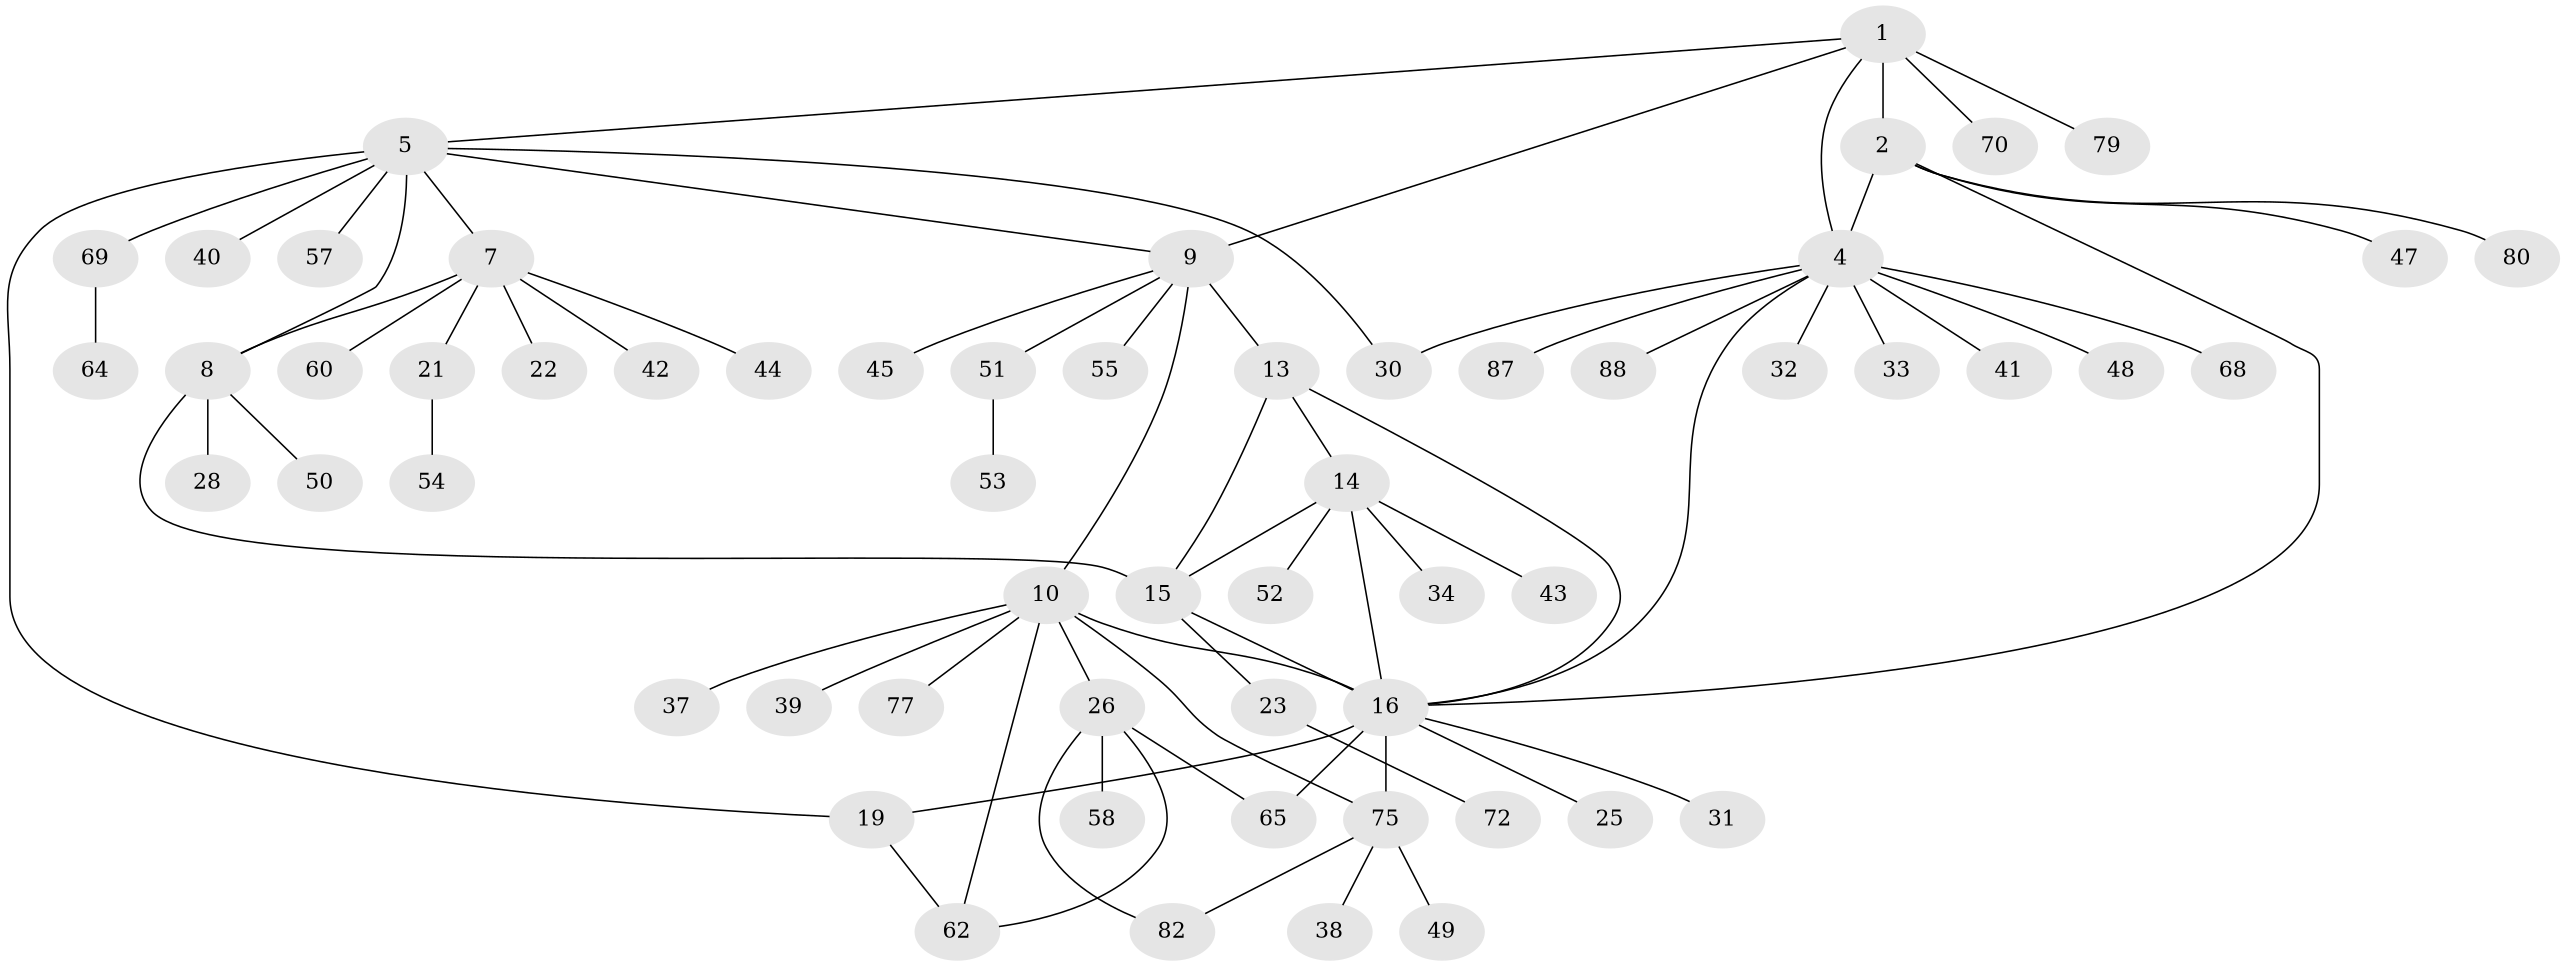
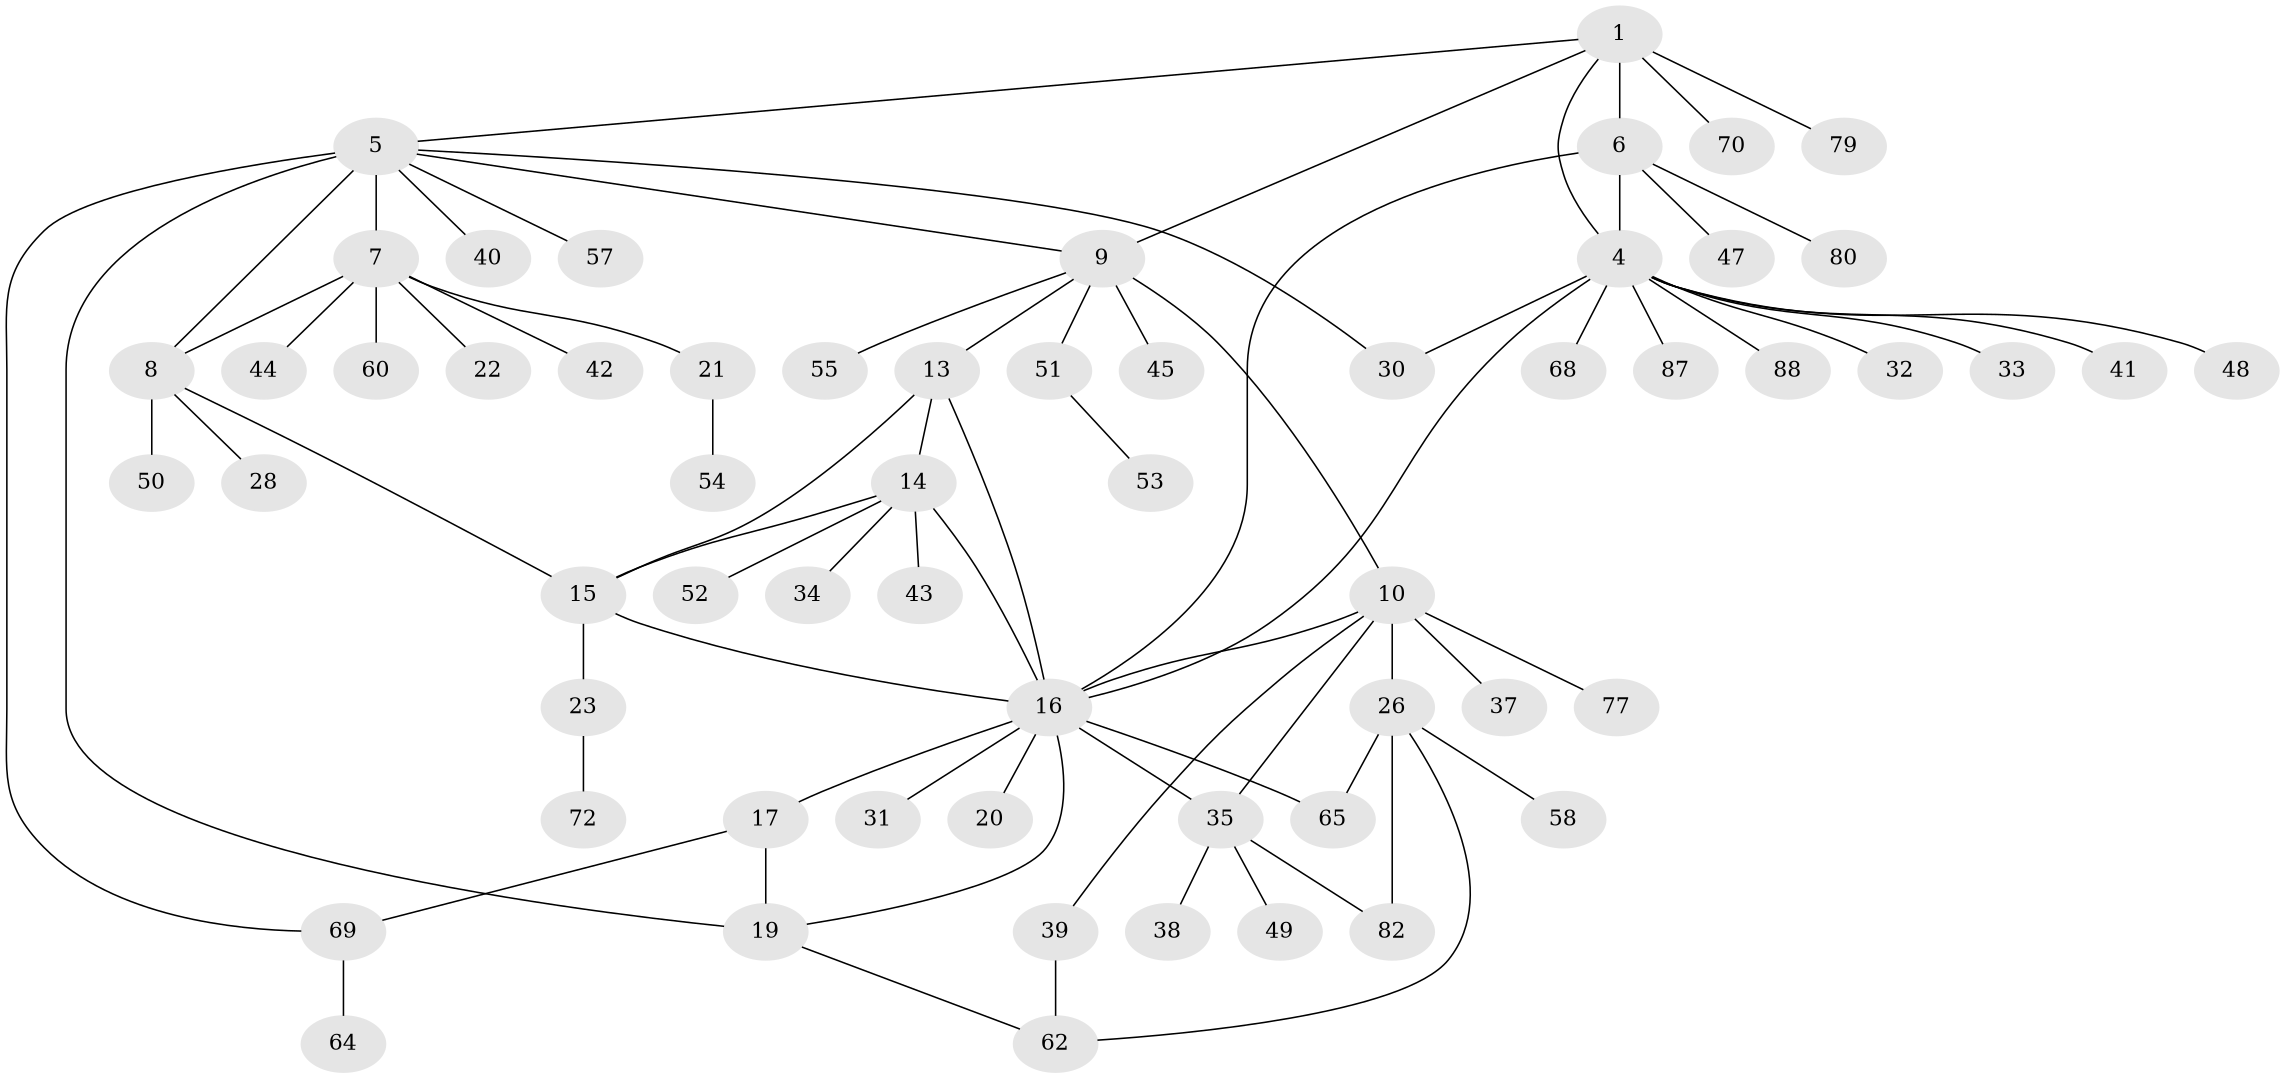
  graph {
    node [color=gray90 style=filled]
    1 [super="+71"]
-   2 [super="+3"]
+   2 [super="+3" label=6]
    4 [super="+78"]
    5 [super="+6"]
    9 [super="+11"]
    70
    79
    16 [super="+18"]
    47 [super="+83"]
    80
    30
    32 [super="+59"]
    33 [super="+74"]
    41
    48
    68
    87
    88
    7 [super="+81"]
    8
    19
    n22 [label=69 super="+46"]
    40 [super="+63"]
    57
    10 [super="+12"]
    13 [super="+27"]
    45
    51 [super="+85"]
    55 [super="+66"]
-   35 [super="+36" label=75]
-   25
+   35 [super="+36"]
+   17 [super="+20"]
+   25 [label=20]
    31
    65
    21 [super="+76"]
    22
    42
    44
    60
    15 [super="+24"]
    28 [super="+69"]
    50 [super="+86"]
    62 [super="+67"]
    64 [super="+84"]
    54
    23
    26 [super="+61"]
    37
    39
    77
    14 [super="+56"]
    53 [super="+75"]
    58
    82
    38
    49
    34
    43 [super="+73"]
    52
    72
    1 -- 2 [weight=2]
    1 -- 4
    1 -- 5
    1 -- 9
    1 -- 70
    1 -- 79
    2 -- 4 [weight=2]
    2 -- 16
    2 -- 47
    2 -- 80
    4 -- 16
    4 -- 30
    4 -- 32
    4 -- 33
    4 -- 41
    4 -- 48
    4 -- 68
    4 -- 87
    4 -- 88
    5 -- 9
    5 -- 30
    5 -- 7 [weight=2]
    5 -- 8 [weight=2]
    5 -- 19
    5 -- n22
    5 -- 40
    5 -- 57
    9 -- 10 [weight=4]
    9 -- 13
    9 -- 45
    9 -- 51
    9 -- 55
    16 -- 19
    16 -- 35
+   16 -- 17 [weight=2]
    16 -- 25
    16 -- 31
    16 -- 65
    7 -- 8
    7 -- 21
    7 -- 22
    7 -- 42
    7 -- 44
    7 -- 60
    8 -- 15
    8 -- 28
    8 -- 50
    19 -- 62
    n22 -- 64
    10 -- 16
    10 -- 35
-   10 -- 62
+   39 -- 62
    10 -- 26
    10 -- 37
    10 -- 39
    10 -- 77
    13 -- 16
    13 -- 15
    13 -- 14
    51 -- 53
    35 -- 82
    35 -- 38
    35 -- 49
+   17 -- 19 [weight=2]
+   17 -- n22
    21 -- 54
    15 -- 16
    15 -- 23
    23 -- 72
    26 -- 65
    26 -- 62
    26 -- 58
    26 -- 82
    14 -- 16
    14 -- 15
    14 -- 34
    14 -- 43
    14 -- 52
  }
